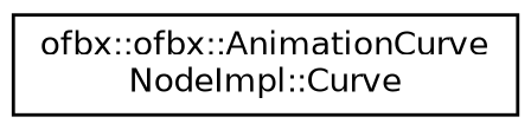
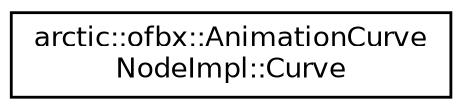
  digraph {
    rankdir=LR
-   n1 [color=black fillcolor=white fontname=Helvetica fontsize=10 height=0.2 label="ofbx::ofbx::AnimationCurve\lNodeImpl::Curve" shape=record style=filled width=0.4]
+   n1 [color=black fillcolor=white fontname=Helvetica fontsize=10 height=0.2 label="arctic::ofbx::AnimationCurve\lNodeImpl::Curve" shape=record style=filled width=0.4]
  }
